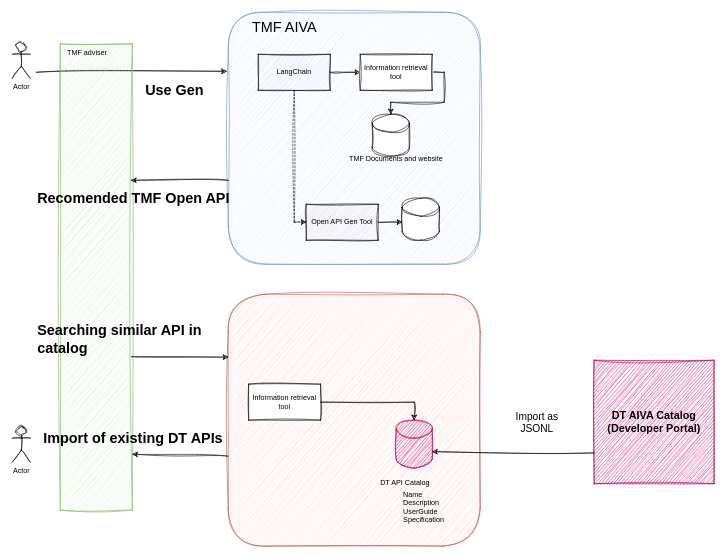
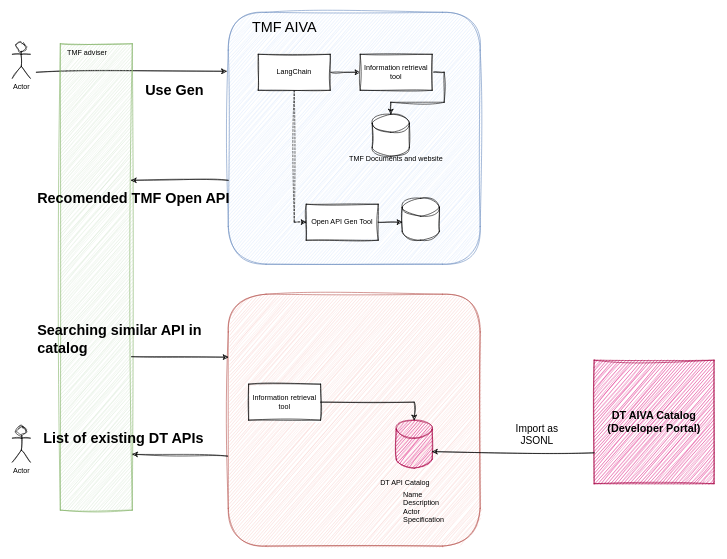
  <mxCell id="0" />
  <mxCell id="1" parent="0" />
  <mxCell id="2" value="" style="rounded=1;whiteSpace=wrap;html=1;fillColor=#dae8fc;strokeColor=#6c8ebf;sketch=1;curveFitting=1;jiggle=2;" parent="1" vertex="1"><mxGeometry x="380" y="20" width="420" height="420" as="geometry" /></mxCell>
  <mxCell id="3" value="&lt;font style=&quot;font-size: 24px;&quot;&gt;TMF AIVA&lt;/font&gt;" style="text;html=1;align=center;verticalAlign=middle;whiteSpace=wrap;rounded=0;sketch=1;curveFitting=1;jiggle=2;" parent="1" vertex="1"><mxGeometry x="385" y="30" width="178" height="30" as="geometry" /></mxCell>
  <mxCell id="4" value="" style="shape=cylinder3;whiteSpace=wrap;html=1;boundedLbl=1;backgroundOutline=1;size=15;sketch=1;curveFitting=1;jiggle=2;" parent="1" vertex="1"><mxGeometry x="620" y="190" width="62" height="70" as="geometry" /></mxCell>
  <mxCell id="5" value="TMF Documents and website" style="text;html=1;align=center;verticalAlign=middle;whiteSpace=wrap;rounded=0;sketch=1;curveFitting=1;jiggle=2;" parent="1" vertex="1"><mxGeometry x="580" y="250" width="160" height="30" as="geometry" /></mxCell>
  <mxCell id="6" style="edgeStyle=orthogonalEdgeStyle;rounded=0;orthogonalLoop=1;jettySize=auto;html=1;exitX=1;exitY=0.5;exitDx=0;exitDy=0;sketch=1;curveFitting=1;jiggle=2;" parent="1" source="8" target="10" edge="1"><mxGeometry relative="1" as="geometry" /></mxCell>
  <mxCell id="7" style="edgeStyle=orthogonalEdgeStyle;rounded=0;orthogonalLoop=1;jettySize=auto;html=1;exitX=0.5;exitY=1;exitDx=0;exitDy=0;entryX=0;entryY=0.5;entryDx=0;entryDy=0;sketch=1;curveFitting=1;jiggle=2;dashed=1;" parent="1" source="8" target="11" edge="1"><mxGeometry relative="1" as="geometry" /></mxCell>
- <mxCell id="8" value="LangChain" style="rounded=0;whiteSpace=wrap;html=1;sketch=1;curveFitting=1;jiggle=2;fillColor=#dae8fc;" parent="1" vertex="1"><mxGeometry x="430" y="90" width="120" height="60" as="geometry" /></mxCell>
+ <mxCell id="8" value="LangChain" style="rounded=0;whiteSpace=wrap;html=1;sketch=1;curveFitting=1;jiggle=2;" parent="1" vertex="1"><mxGeometry x="430" y="90" width="120" height="60" as="geometry" /></mxCell>
  <mxCell id="9" style="edgeStyle=orthogonalEdgeStyle;rounded=0;orthogonalLoop=1;jettySize=auto;html=1;exitX=1;exitY=0.5;exitDx=0;exitDy=0;sketch=1;curveFitting=1;jiggle=2;" parent="1" source="10" target="4" edge="1"><mxGeometry relative="1" as="geometry" /></mxCell>
  <mxCell id="10" value="Information retrieval tool" style="rounded=0;whiteSpace=wrap;html=1;sketch=1;curveFitting=1;jiggle=2;" parent="1" vertex="1"><mxGeometry x="600" y="90" width="120" height="60" as="geometry" /></mxCell>
- <mxCell id="11" value="Open API Gen Tool" style="rounded=0;whiteSpace=wrap;html=1;sketch=1;curveFitting=1;jiggle=2;fillColor=#e1d5e7;" parent="1" vertex="1"><mxGeometry x="510" y="340" width="120" height="60" as="geometry" /></mxCell>
+ <mxCell id="11" value="Open API Gen Tool" style="rounded=0;whiteSpace=wrap;html=1;sketch=1;curveFitting=1;jiggle=2;" parent="1" vertex="1"><mxGeometry x="510" y="340" width="120" height="60" as="geometry" /></mxCell>
  <mxCell id="12" value="" style="shape=cylinder3;whiteSpace=wrap;html=1;boundedLbl=1;backgroundOutline=1;size=15;sketch=1;curveFitting=1;jiggle=2;" parent="1" vertex="1"><mxGeometry x="670" y="330" width="62" height="70" as="geometry" /></mxCell>
  <mxCell id="13" value="" style="rounded=1;whiteSpace=wrap;html=1;fillColor=#f8cecc;strokeColor=#b85450;sketch=1;curveFitting=1;jiggle=2;" parent="1" vertex="1"><mxGeometry x="380" y="490" width="420" height="420" as="geometry" /></mxCell>
  <mxCell id="14" value="Information retrieval tool" style="rounded=0;whiteSpace=wrap;html=1;sketch=1;curveFitting=1;jiggle=2;" parent="1" vertex="1"><mxGeometry x="414" y="640" width="120" height="60" as="geometry" /></mxCell>
  <mxCell id="15" value="" style="shape=cylinder3;whiteSpace=wrap;html=1;boundedLbl=1;backgroundOutline=1;size=15;fillColor=#d80073;fontColor=#ffffff;strokeColor=#A50040;sketch=1;curveFitting=1;jiggle=2;" parent="1" vertex="1"><mxGeometry x="660" y="700" width="60" height="80" as="geometry" /></mxCell>
  <mxCell id="16" value="DT API Catalog" style="text;html=1;align=center;verticalAlign=middle;whiteSpace=wrap;rounded=0;sketch=1;curveFitting=1;jiggle=2;" parent="1" vertex="1"><mxGeometry x="600" y="790" width="150" height="30" as="geometry" /></mxCell>
  <mxCell id="17" value="" style="endArrow=classic;html=1;rounded=0;exitX=1;exitY=0.5;exitDx=0;exitDy=0;sketch=1;curveFitting=1;jiggle=2;" parent="1" source="14" target="15" edge="1"><mxGeometry width="50" height="50" relative="1" as="geometry"><mxPoint x="410" y="690" as="sourcePoint" /><mxPoint x="460" y="640" as="targetPoint" /><Array as="points"><mxPoint x="690" y="670" /></Array></mxGeometry></mxCell>
- <mxCell id="18" value="Name&lt;div&gt;Description&lt;/div&gt;&lt;div&gt;UserGuide&lt;/div&gt;&lt;div&gt;Specification&lt;/div&gt;" style="text;html=1;align=left;verticalAlign=middle;whiteSpace=wrap;rounded=0;sketch=1;curveFitting=1;jiggle=2;" parent="1" vertex="1"><mxGeometry x="670" y="810" width="88" height="70" as="geometry" /></mxCell>
+ <mxCell id="18" value="Name&lt;div&gt;Description&lt;/div&gt;&lt;div&gt;Actor&lt;/div&gt;&lt;div&gt;Specification&lt;/div&gt;" style="text;html=1;align=left;verticalAlign=middle;whiteSpace=wrap;rounded=0;sketch=1;curveFitting=1;jiggle=2;" parent="1" vertex="1"><mxGeometry x="670" y="810" width="88" height="70" as="geometry" /></mxCell>
  <mxCell id="19" value="Actor" style="shape=umlActor;verticalLabelPosition=bottom;verticalAlign=top;html=1;outlineConnect=0;sketch=1;curveFitting=1;jiggle=2;" parent="1" vertex="1"><mxGeometry x="20" y="70" width="30" height="60" as="geometry" /></mxCell>
  <mxCell id="20" value="" style="endArrow=classic;html=1;rounded=0;entryX=-0.006;entryY=0.234;entryDx=0;entryDy=0;entryPerimeter=0;sketch=1;curveFitting=1;jiggle=2;" parent="1" target="2" edge="1"><mxGeometry width="50" height="50" relative="1" as="geometry"><mxPoint x="60" y="120" as="sourcePoint" /><mxPoint x="410" y="260" as="targetPoint" /></mxGeometry></mxCell>
  <mxCell id="21" value="" style="rounded=0;whiteSpace=wrap;html=1;fillColor=#d5e8d4;strokeColor=#82b366;sketch=1;curveFitting=1;jiggle=2;" parent="1" vertex="1"><mxGeometry x="100" y="72.5" width="120" height="777.5" as="geometry" /></mxCell>
  <mxCell id="22" value="TMF adviser" style="text;html=1;align=center;verticalAlign=middle;whiteSpace=wrap;rounded=0;sketch=1;curveFitting=1;jiggle=2;" parent="1" vertex="1"><mxGeometry x="100" y="72.5" width="90" height="30" as="geometry" /></mxCell>
  <mxCell id="23" value="&lt;h1 style=&quot;margin-top: 0px;&quot;&gt;Use Gen&amp;nbsp;&lt;/h1&gt;" style="text;html=1;whiteSpace=wrap;overflow=hidden;rounded=0;sketch=1;curveFitting=1;jiggle=2;" parent="1" vertex="1"><mxGeometry x="240" y="130" width="120" height="70" as="geometry" /></mxCell>
  <mxCell id="24" value="" style="endArrow=classic;html=1;rounded=0;exitX=0;exitY=0.667;exitDx=0;exitDy=0;exitPerimeter=0;sketch=1;curveFitting=1;jiggle=2;" parent="1" source="2" edge="1"><mxGeometry width="50" height="50" relative="1" as="geometry"><mxPoint x="360" y="310" as="sourcePoint" /><mxPoint x="218" y="300" as="targetPoint" /></mxGeometry></mxCell>
  <mxCell id="25" value="&lt;h1 style=&quot;margin-top: 0px;&quot;&gt;&lt;span style=&quot;background-color: initial;&quot;&gt;Recomended TMF Open API&amp;nbsp;&lt;/span&gt;&lt;/h1&gt;&lt;h1 style=&quot;margin-top: 0px;&quot;&gt;&lt;span style=&quot;background-color: initial; font-size: 12px; font-weight: normal;&quot;&gt;&lt;br&gt;&lt;/span&gt;&lt;/h1&gt;&lt;h1 style=&quot;margin-top: 0px;&quot;&gt;&lt;span style=&quot;background-color: initial; font-size: 12px; font-weight: normal;&quot;&gt;TN&lt;/span&gt;&lt;br&gt;&lt;/h1&gt;" style="text;html=1;whiteSpace=wrap;overflow=hidden;rounded=0;sketch=1;curveFitting=1;jiggle=2;" parent="1" vertex="1"><mxGeometry x="60" y="310" width="330" height="70" as="geometry" /></mxCell>
  <mxCell id="26" value="" style="endArrow=classic;html=1;rounded=0;sketch=1;curveFitting=1;jiggle=2;" parent="1" edge="1"><mxGeometry width="50" height="50" relative="1" as="geometry"><mxPoint x="630" y="370" as="sourcePoint" /><mxPoint x="670" y="370" as="targetPoint" /></mxGeometry></mxCell>
  <mxCell id="27" value="" style="endArrow=classic;html=1;rounded=0;exitX=0.99;exitY=0.671;exitDx=0;exitDy=0;exitPerimeter=0;entryX=0;entryY=0.25;entryDx=0;entryDy=0;sketch=1;curveFitting=1;jiggle=2;" parent="1" source="21" target="13" edge="1"><mxGeometry width="50" height="50" relative="1" as="geometry"><mxPoint x="220" y="569.995" as="sourcePoint" /><mxPoint x="378.68" y="578.386" as="targetPoint" /></mxGeometry></mxCell>
  <mxCell id="28" value="" style="endArrow=classic;html=1;rounded=0;sketch=1;curveFitting=1;jiggle=2;" parent="1" edge="1"><mxGeometry width="50" height="50" relative="1" as="geometry"><mxPoint x="379" y="760" as="sourcePoint" /><mxPoint x="220" y="757" as="targetPoint" /></mxGeometry></mxCell>
  <mxCell id="29" value="&lt;h1 style=&quot;margin-top: 0px;&quot;&gt;Searching similar API in catalog&lt;/h1&gt;" style="text;html=1;whiteSpace=wrap;overflow=hidden;rounded=0;sketch=1;curveFitting=1;jiggle=2;" parent="1" vertex="1"><mxGeometry x="60" y="530" width="330" height="70" as="geometry" /></mxCell>
- <mxCell id="30" value="&lt;h1 style=&quot;margin-top: 0px;&quot;&gt;Import of existing DT APIs&lt;/h1&gt;" style="text;html=1;whiteSpace=wrap;overflow=hidden;rounded=0;sketch=1;curveFitting=1;jiggle=2;" parent="1" vertex="1"><mxGeometry x="70" y="710" width="330" height="70" as="geometry" /></mxCell>
+ <mxCell id="30" value="&lt;h1 style=&quot;margin-top: 0px;&quot;&gt;List of existing DT APIs&lt;/h1&gt;" style="text;html=1;whiteSpace=wrap;overflow=hidden;rounded=0;sketch=1;curveFitting=1;jiggle=2;" parent="1" vertex="1"><mxGeometry x="70" y="710" width="330" height="70" as="geometry" /></mxCell>
  <mxCell id="31" value="&lt;font style=&quot;font-size: 18px;&quot;&gt;DT AIVA Catalog (Developer Portal)&lt;/font&gt;" style="whiteSpace=wrap;html=1;aspect=fixed;fillColor=#d80073;fontColor=#000000;strokeColor=#A50040;sketch=1;curveFitting=1;jiggle=2;fontStyle=1" parent="1" vertex="1"><mxGeometry x="990" y="600" width="200" height="206" as="geometry" /></mxCell>
  <mxCell id="32" value="" style="endArrow=classic;html=1;rounded=0;entryX=1;entryY=0;entryDx=0;entryDy=52.5;entryPerimeter=0;exitX=0;exitY=0.75;exitDx=0;exitDy=0;sketch=1;curveFitting=1;jiggle=2;" parent="1" source="31" target="15" edge="1"><mxGeometry width="50" height="50" relative="1" as="geometry"><mxPoint x="910" y="740" as="sourcePoint" /><mxPoint x="960" y="690" as="targetPoint" /></mxGeometry></mxCell>
- <mxCell id="33" value="Import as JSONL" style="text;html=1;align=center;verticalAlign=middle;whiteSpace=wrap;rounded=0;fontSize=17;sketch=1;curveFitting=1;jiggle=2;" parent="1" vertex="1"><mxGeometry x="850" y="690" width="90" height="30" as="geometry" /></mxCell>
+ <mxCell id="33" value="Import as JSONL" style="text;html=1;align=center;verticalAlign=middle;whiteSpace=wrap;rounded=0;fontSize=17;sketch=1;curveFitting=1;jiggle=2;" parent="1" vertex="1"><mxGeometry x="850" y="710" width="90" height="30" as="geometry" /></mxCell>
  <mxCell id="34" value="Actor" style="shape=umlActor;verticalLabelPosition=bottom;verticalAlign=top;html=1;outlineConnect=0;sketch=1;curveFitting=1;jiggle=2;" vertex="1" parent="1"><mxGeometry x="20" y="710" width="30" height="60" as="geometry" /></mxCell>
